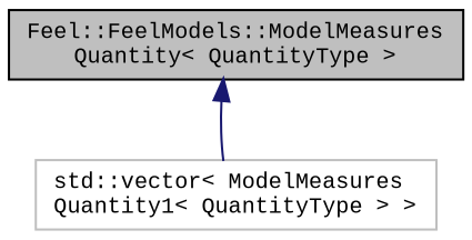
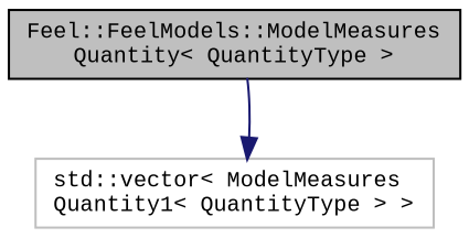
  digraph {
    fontname="Liberation Mono"
    node [fontname="Liberation Mono" fontsize=10 shape=record style=filled]
    n1 [color=black fillcolor=grey75 fontcolor=black height=0.2 label="Feel::FeelModels::ModelMeasures\lQuantity\< QuantityType \>" width=0.4]
    n2 [color=grey75 fillcolor=white height=0.2 label="std::vector\< ModelMeasures\lQuantity1\< QuantityType \> \>" width=0.4]
-   n1 -> n2 [color=midnightblue dir=back fontname="Liberation Mono" fontsize=10 labelfontname=Helvetica labelfontsize=10 style=solid]
+   n2 -> n1 [color=midnightblue dir=back fontname="Liberation Mono" fontsize=10 labelfontname=Helvetica labelfontsize=10 style=solid]
  }
